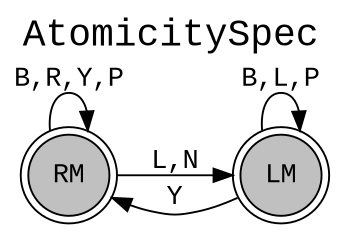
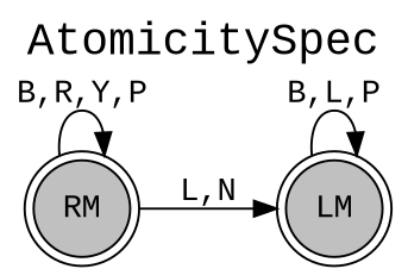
  digraph {
    fontsize=20
    label=AtomicitySpec
    labelloc=top
    rankdir=LR
    fontname="Liberation Mono"
    node [fillcolor=gray shape=doublecircle style=filled fontname="Liberation Mono"]
    edge [fontname="Liberation Mono"]
    RM
    LM
    RM -> RM [label="B,R,Y,P"]
    RM -> LM [label="L,N"]
-   LM -> RM [label=Y]
    LM -> LM [label="B,L,P"]
  }
